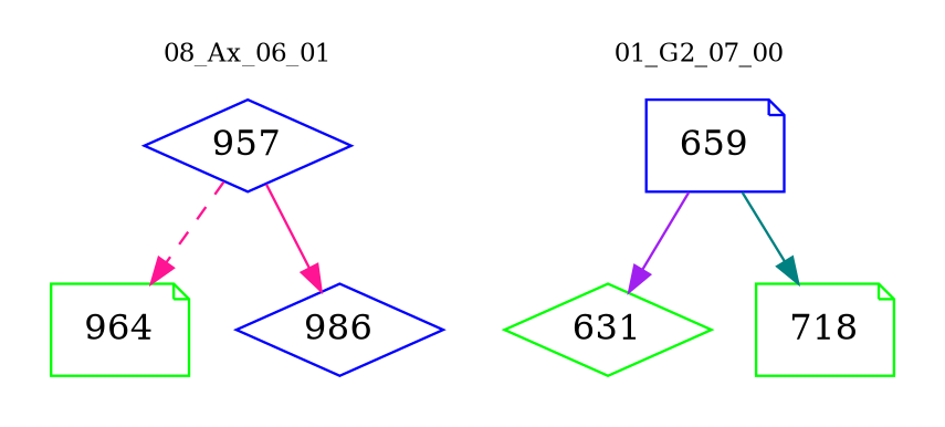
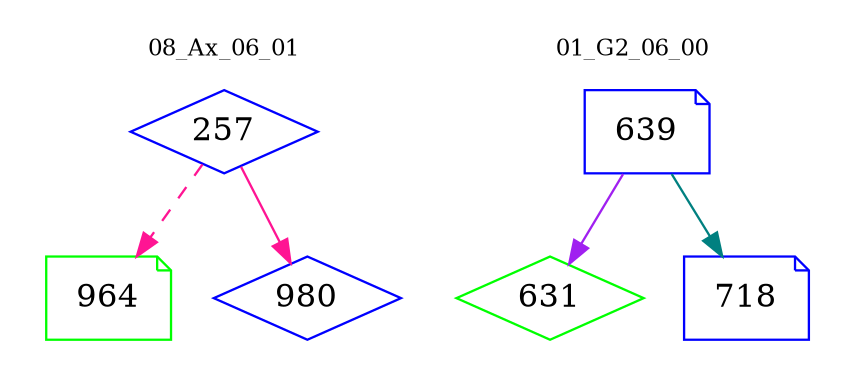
  digraph {
    node [color=blue shape=diamond]
    edge [arrowhead=normal color=deeppink style=solid]
-   n1 [label=957]
+   n1 [label=257]
    n2 [color=green label=964 shape=note]
-   n3 [label=986]
-   n4 [label=659 shape=note]
+   n3 [label=980]
+   n4 [label=639 shape=note]
    n5 [color=green label=631]
-   n6 [color=green label=718 shape=note]
+   n6 [label=718 shape=note]
    subgraph cluster_1 {
      color=white
      fontsize=10
      label="08_Ax_06_01"
      n1
      n2
      n3
    }
    subgraph cluster_2 {
      color=white
      fontsize=10
-     label="01_G2_07_00"
+     label="01_G2_06_00"
      n4
      n5
      n6
    }
    n1 -> n2 [style=dashed]
    n1 -> n3
    n4 -> n5 [color=purple]
    n4 -> n6 [color=teal]
  }
